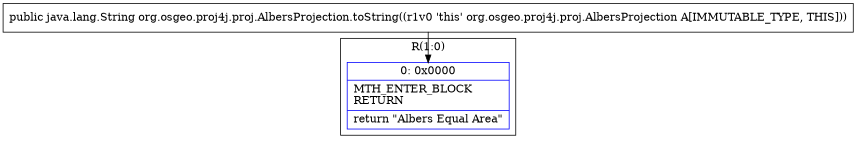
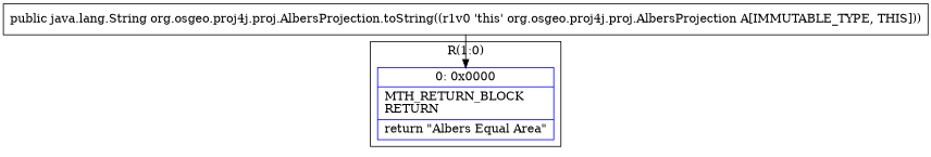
  digraph {
    fontname="DejaVu Serif"
    node [shape=record fontname="DejaVu Serif"]
-   n1 [color=blue label="{0\:\ 0x0000|MTH_ENTER_BLOCK\lRETURN\l|return \"Albers Equal Area\"\l}"]
+   n1 [color=blue label="{0\:\ 0x0000|MTH_RETURN_BLOCK\lRETURN\l|return \"Albers Equal Area\"\l}"]
    n2 [label="{public java.lang.String org.osgeo.proj4j.proj.AlbersProjection.toString((r1v0 'this' org.osgeo.proj4j.proj.AlbersProjection A[IMMUTABLE_TYPE, THIS])) }"]
    subgraph cluster_1 {
      label="R(1:0)"
      n1
    }
    n2 -> n1 [fontname="DejaVu Serif"]
  }
